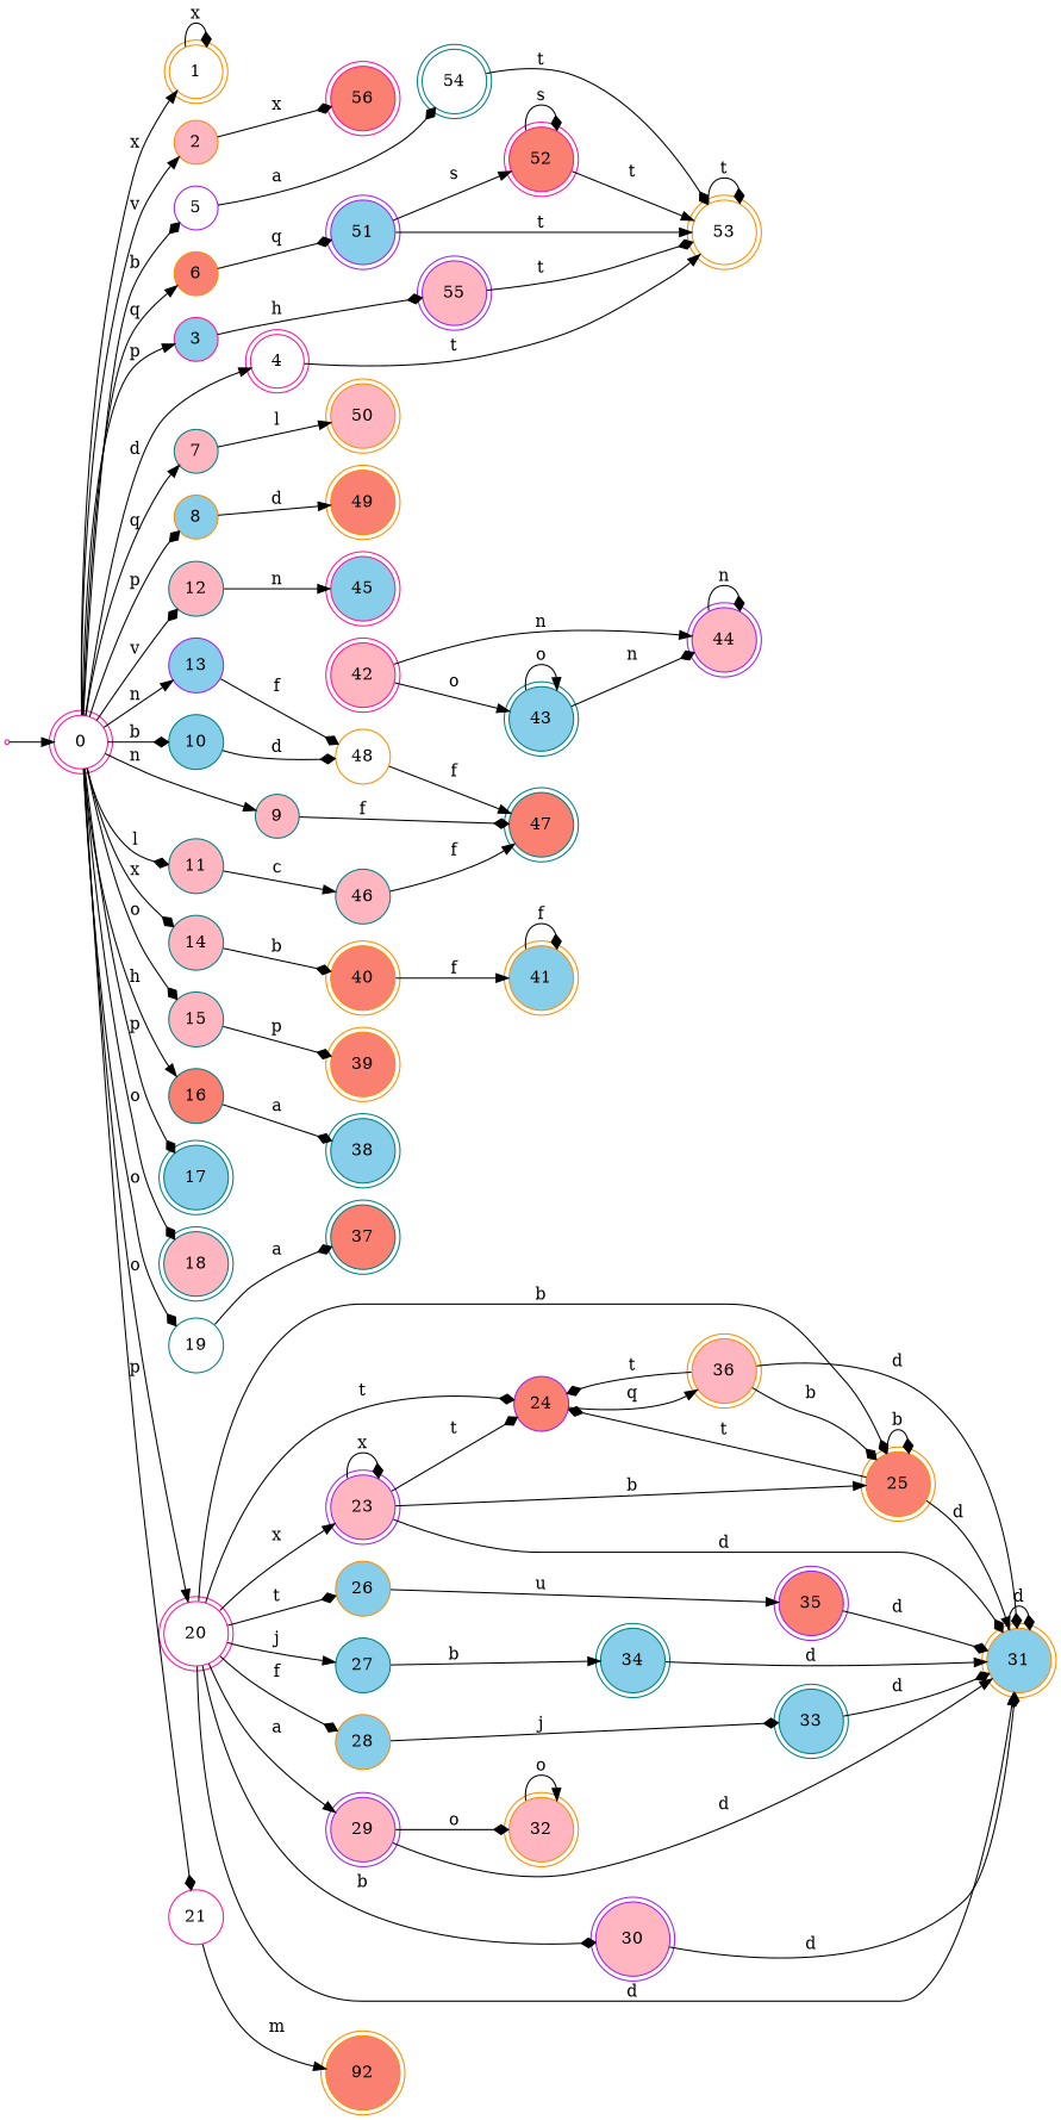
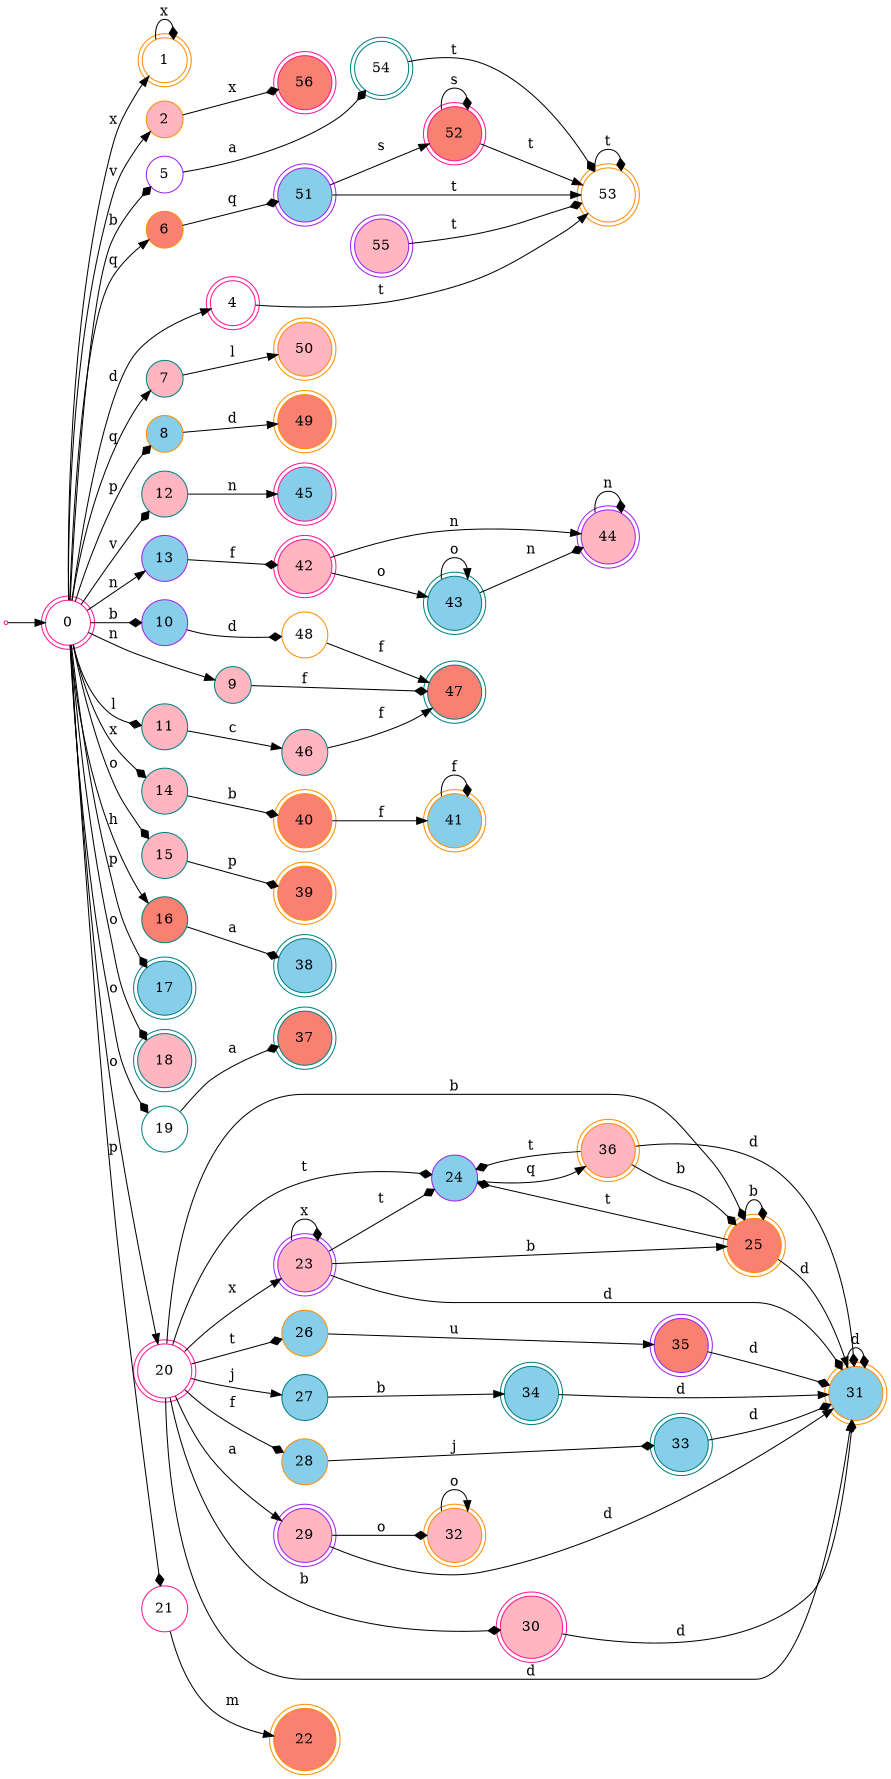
  digraph {
    fontname="DejaVu Serif"
    rankdir=LR
    node [color=teal fillcolor=lightpink fontname="DejaVu Serif" shape=doublecircle style=filled]
    edge [arrowhead=diamond fontname="DejaVu Serif"]
    dummy0 [color=deeppink fillcolor=white shape=point]
    0 [color=deeppink fillcolor=white]
    1 [color=darkorange fillcolor=white]
    2 [color=darkorange shape=circle]
-   3 [color=deeppink fillcolor=skyblue shape=circle]
    4 [color=deeppink fillcolor=white]
    5 [color=purple fillcolor=white shape=circle]
    6 [color=darkorange fillcolor=salmon shape=circle]
    7 [shape=circle]
    8 [color=darkorange fillcolor=skyblue shape=circle]
    9 [shape=circle]
-   10 [fillcolor=skyblue shape=circle]
+   10 [color=purple fillcolor=skyblue shape=circle]
    11 [shape=circle]
    12 [shape=circle]
    13 [color=purple fillcolor=skyblue shape=circle]
    14 [shape=circle]
    15 [shape=circle]
    16 [fillcolor=salmon shape=circle]
    17 [fillcolor=skyblue]
    18
    19 [fillcolor=white shape=circle]
    20 [color=deeppink fillcolor=white]
    21 [color=deeppink fillcolor=white shape=circle]
    56 [color=deeppink fillcolor=salmon]
    55 [color=purple]
    53 [color=darkorange fillcolor=white]
    54 [fillcolor=white]
    51 [color=purple fillcolor=skyblue]
    50 [color=darkorange]
    49 [color=darkorange fillcolor=salmon]
    47 [fillcolor=salmon]
    48 [color=darkorange fillcolor=white shape=circle]
    46 [shape=circle]
    45 [color=deeppink fillcolor=skyblue]
    42 [color=deeppink]
    40 [color=darkorange fillcolor=salmon]
    39 [color=darkorange fillcolor=salmon]
    38 [fillcolor=skyblue]
    37 [fillcolor=salmon]
    23 [color=purple]
-   24 [color=purple fillcolor=salmon shape=circle]
+   24 [color=purple fillcolor=skyblue shape=circle]
    25 [color=darkorange fillcolor=salmon]
    26 [color=darkorange fillcolor=skyblue shape=circle]
    27 [fillcolor=skyblue shape=circle]
    28 [color=darkorange fillcolor=skyblue shape=circle]
    29 [color=purple]
-   30 [color=purple]
+   30 [color=deeppink]
    31 [color=darkorange fillcolor=skyblue]
-   22 [color=darkorange fillcolor=salmon label=92]
+   22 [color=darkorange fillcolor=salmon]
    52 [color=deeppink fillcolor=salmon]
    43 [fillcolor=skyblue]
    44 [color=purple]
    41 [color=darkorange fillcolor=skyblue]
    36 [color=darkorange]
    35 [color=purple fillcolor=salmon]
    34 [fillcolor=skyblue]
    33 [fillcolor=skyblue]
    32 [color=darkorange]
    dummy0 -> 0 [arrowhead=normal]
    0 -> 1 [arrowhead=normal label=x]
    0 -> 2 [arrowhead=normal label=v]
-   0 -> 3 [arrowhead=normal label=p]
    0 -> 4 [arrowhead=normal label=d]
    0 -> 5 [label=b]
    0 -> 6 [arrowhead=normal label=q]
    0 -> 7 [arrowhead=normal label=q]
    0 -> 8 [label=p]
    0 -> 9 [arrowhead=normal label=n]
    0 -> 10 [label=b]
    0 -> 11 [label=l]
    0 -> 12 [label=v]
    0 -> 13 [arrowhead=normal label=n]
    0 -> 14 [label=x]
    0 -> 15 [label=o]
    0 -> 16 [arrowhead=normal label=h]
    0 -> 17 [label=p]
    0 -> 18 [label=o]
    0 -> 19 [label=o]
    0 -> 20 [arrowhead=normal label=o]
    0 -> 21 [label=p]
    1 -> 1 [label=x]
    2 -> 56 [label=x]
-   3 -> 55 [label=h]
    4 -> 53 [arrowhead=normal label=t]
    5 -> 54 [label=a]
    6 -> 51 [label=q]
    7 -> 50 [arrowhead=normal label=l]
    8 -> 49 [arrowhead=normal label=d]
    9 -> 47 [label=f]
    10 -> 48 [label=d]
    11 -> 46 [arrowhead=normal label=c]
    12 -> 45 [arrowhead=normal label=n]
-   13 -> 48 [label=f]
+   13 -> 42 [label=f]
    14 -> 40 [label=b]
    15 -> 39 [label=p]
    16 -> 38 [label=a]
    19 -> 37 [label=a]
    20 -> 23 [arrowhead=normal label=x]
    20 -> 24 [label=t]
    20 -> 25 [label=b]
    20 -> 26 [label=t]
    20 -> 27 [arrowhead=normal label=j]
    20 -> 28 [label=f]
    20 -> 29 [arrowhead=normal label=a]
    20 -> 30 [label=b]
    20 -> 31 [arrowhead=normal label=d]
    21 -> 22 [arrowhead=normal label=m]
    55 -> 53 [label=t]
    53 -> 53 [label=t]
    54 -> 53 [label=t]
    51 -> 53 [arrowhead=normal label=t]
    51 -> 52 [arrowhead=normal label=s]
    48 -> 47 [arrowhead=normal label=f]
    46 -> 47 [arrowhead=normal label=f]
    42 -> 43 [arrowhead=normal label=o]
    42 -> 44 [arrowhead=normal label=n]
    40 -> 41 [arrowhead=normal label=f]
    23 -> 23 [label=x]
    23 -> 24 [label=t]
    23 -> 25 [arrowhead=normal label=b]
    23 -> 31 [label=d]
    24 -> 36 [arrowhead=normal label=q]
    25 -> 24 [label=t]
    25 -> 25 [label=b]
    25 -> 31 [arrowhead=normal label=d]
    26 -> 35 [arrowhead=normal label=u]
    27 -> 34 [arrowhead=normal label=b]
    28 -> 33 [label=j]
    29 -> 31 [arrowhead=normal label=d]
    29 -> 32 [label=o]
    30 -> 31 [label=d]
    31 -> 31 [label=d]
    52 -> 53 [arrowhead=normal label=t]
    52 -> 52 [label=s]
    43 -> 43 [arrowhead=normal label=o]
    43 -> 44 [label=n]
    44 -> 44 [label=n]
    41 -> 41 [label=f]
    36 -> 24 [label=t]
    36 -> 25 [label=b]
    36 -> 31 [label=d]
    35 -> 31 [label=d]
    34 -> 31 [arrowhead=normal label=d]
    33 -> 31 [label=d]
    32 -> 32 [arrowhead=normal label=o]
  }
